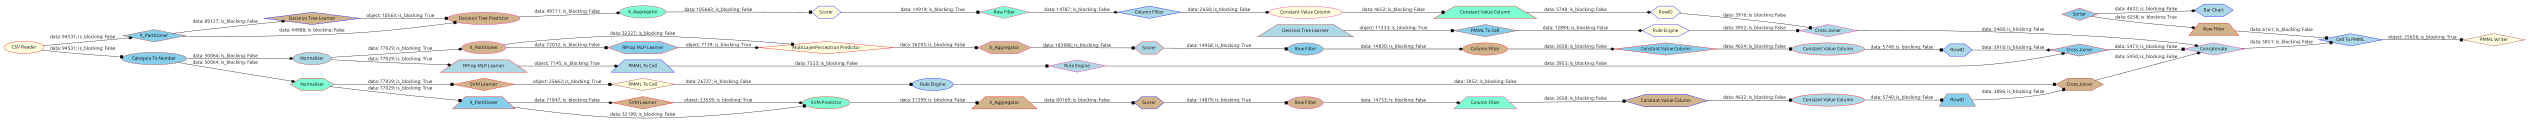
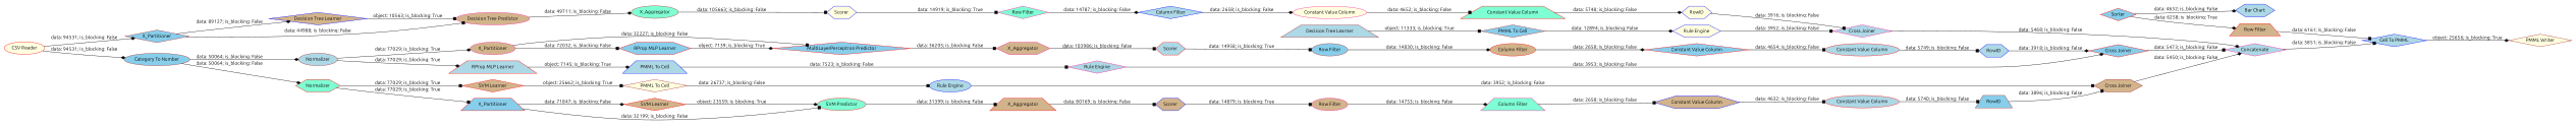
  digraph {
    fontname=Ubuntu
    rankdir=LR
    node [color=red fillcolor=lightblue fontname=Ubuntu shape=diamond style=filled]
    edge [arrowhead=box fontname=Ubuntu]
    n1 [fillcolor=tan label="Column Filter" shape=ellipse]
    n2 [fillcolor=skyblue label="Constant Value Column"]
    n3 [label="Constant Value Column" shape=ellipse]
    n4 [label="Constant Value Column" shape=ellipse]
    n5 [color=brown fillcolor=skyblue label=RowID shape=trapezium]
    n6 [color=brown fillcolor=tan label="Cross Joiner" shape=hexagon]
    n7 [label="RProp MLP Learner" shape=trapezium]
    n8 [color=blue label="PMML To Cell" shape=trapezium]
    n9 [color=deeppink label="Rule Engine"]
    n10 [color=blue fillcolor=tan label="Constant Value Column" shape=hexagon]
    n11 [color=brown fillcolor=skyblue label="PMML To Cell"]
    n12 [color=blue fillcolor=lightyellow label="Rule Engine" shape=hexagon]
    n13 [color=deeppink label="Cross Joiner"]
    n14 [fillcolor=aquamarine label="Constant Value Column" shape=trapezium]
    n15 [color=blue fillcolor=lightyellow label=RowID shape=hexagon]
    n16 [color=deeppink label=Concatenate]
    n17 [color=blue fillcolor=lightyellow label=Scorer shape=hexagon]
    n18 [color=deeppink fillcolor=aquamarine label="Row Filter"]
    n19 [color=blue label="Column Filter"]
    n20 [fillcolor=aquamarine label="SVM Predictor" shape=ellipse]
    n21 [fillcolor=tan label=X_Aggregator shape=trapezium]
    n22 [color=blue fillcolor=tan label=Scorer shape=hexagon]
    n23 [color=deeppink fillcolor=tan label=X_Aggregator shape=hexagon]
    n24 [label=Scorer shape=hexagon]
    n25 [color=brown fillcolor=skyblue label="Row Filter" shape=ellipse]
    n26 [fillcolor=skyblue label="Cross Joiner"]
    n27 [fillcolor=aquamarine label=Normalizer shape=hexagon]
    n28 [fillcolor=tan label="SVM Learner"]
    n29 [fillcolor=skyblue label=X_Partitioner shape=trapezium]
    n30 [color=brown fillcolor=lightyellow label="PMML To Cell"]
    n31 [fillcolor=tan label="SVM Learner"]
    n32 [color=brown fillcolor=skyblue label=X_Partitioner]
    n33 [color=blue fillcolor=tan label="Decision Tree Learner"]
    n34 [color=deeppink fillcolor=tan label="Decision Tree Predictor" shape=ellipse]
    n35 [color=brown fillcolor=aquamarine label=X_Aggregator shape=ellipse]
    n36 [color=blue label="Cell To PMML"]
    n37 [fillcolor=skyblue label=Sorter]
    n38 [fillcolor=tan label="Row Filter" shape=trapezium]
    n39 [color=blue label="Bar Chart" shape=hexagon]
    n40 [color=brown fillcolor=skyblue label="Category To Number" shape=ellipse]
    n41 [color=brown label=Normalizer shape=ellipse]
    n42 [color=deeppink fillcolor=tan label=X_Partitioner shape=ellipse]
    n43 [color=blue label="Rule Engine" shape=ellipse]
-   n44 [fillcolor=lightyellow label="MultiLayerPerceptron Predictor"]
+   n44 [fillcolor=skyblue label="MultiLayerPerceptron Predictor"]
    n45 [fillcolor=skyblue label="RProp MLP Learner" shape=hexagon]
    n46 [color=brown fillcolor=lightyellow label="PMML Writer"]
    n47 [color=deeppink fillcolor=lightyellow label="Constant Value Column" shape=ellipse]
    n48 [color=deeppink fillcolor=tan label="Row Filter" shape=ellipse]
    n49 [color=deeppink fillcolor=aquamarine label="Column Filter" shape=trapezium]
    n50 [color=blue label=RowID shape=hexagon]
    n51 [fillcolor=lightyellow label="CSV Reader" shape=ellipse]
    n52 [color=brown label="Decision Tree Learner" shape=trapezium]
    n1 -> n2 [arrowhead=diamond label="data: 2658; is_blocking: False"]
    n2 -> n3 [label="data: 4654; is_blocking: False"]
    n3 -> n50 [label="data: 5749; is_blocking: False"]
    n4 -> n5 [label="data: 5740; is_blocking: False"]
    n5 -> n6 [label="data: 3896; is_blocking: False"]
    n6 -> n16 [arrowhead=diamond label="data: 5450; is_blocking: False"]
    n7 -> n8 [arrowhead=diamond label="object: 7145; is_blocking: True"]
    n8 -> n9 [label="data: 7523; is_blocking: False"]
    n9 -> n26 [arrowhead=diamond label="data: 3953; is_blocking: False"]
    n10 -> n4 [label="data: 4632; is_blocking: False"]
    n11 -> n12 [arrowhead=diamond label="data: 12894; is_blocking: False"]
    n12 -> n13 [label="data: 3952; is_blocking: False"]
    n13 -> n16 [arrowhead=diamond label="data: 5468; is_blocking: False"]
    n14 -> n15 [arrowhead=diamond label="data: 5748; is_blocking: False"]
    n15 -> n13 [label="data: 3916; is_blocking: False"]
    n16 -> n36 [label="data: 5851; is_blocking: False"]
    n17 -> n18 [label="data: 14919; is_blocking: True"]
    n18 -> n19 [arrowhead=diamond label="data: 14787; is_blocking: False"]
    n19 -> n47 [arrowhead=diamond label="data: 2658; is_blocking: False"]
    n20 -> n21 [label="data: 31399; is_blocking: False"]
    n21 -> n22 [label="data: 80169; is_blocking: False"]
    n22 -> n48 [label="data: 14879; is_blocking: True"]
    n23 -> n24 [label="data: 103986; is_blocking: False"]
    n24 -> n25 [label="data: 14958; is_blocking: True"]
    n25 -> n1 [arrowhead=diamond label="data: 14830; is_blocking: False"]
    n26 -> n16 [label="data: 5473; is_blocking: False"]
    n27 -> n28 [label="data: 77029; is_blocking: True"]
    n27 -> n29 [label="data: 77029; is_blocking: True"]
    n28 -> n30 [label="object: 25662; is_blocking: True"]
    n29 -> n20 [label="data: 32199; is_blocking: False"]
    n29 -> n31 [arrowhead=diamond label="data: 71847; is_blocking: False"]
    n30 -> n43 [label="data: 26737; is_blocking: False"]
    n31 -> n20 [arrowhead=diamond label="object: 23559; is_blocking: True"]
    n32 -> n33 [arrowhead=diamond label="data: 89127; is_blocking: False"]
    n32 -> n34 [label="data: 44988; is_blocking: False"]
    n33 -> n34 [label="object: 10563; is_blocking: True"]
    n34 -> n35 [arrowhead=diamond label="data: 49711; is_blocking: False"]
    n35 -> n17 [label="data: 105663; is_blocking: False"]
-   n36 -> n46 [label="object: 25656; is_blocking: True"]
+   n36 -> n46 [arrowhead=diamond label="object: 25656; is_blocking: True"]
    n37 -> n38 [arrowhead=diamond label="data: 6258; is_blocking: True"]
    n37 -> n39 [arrowhead=diamond label="data: 4632; is_blocking: False"]
    n38 -> n36 [label="data: 6161; is_blocking: False"]
    n40 -> n27 [arrowhead=diamond label="data: 50064; is_blocking: False"]
    n40 -> n41 [arrowhead=diamond label="data: 50064; is_blocking: False"]
    n41 -> n7 [arrowhead=diamond label="data: 77029; is_blocking: True"]
    n41 -> n42 [arrowhead=diamond label="data: 77029; is_blocking: True"]
    n42 -> n44 [label="data: 32227; is_blocking: False"]
    n42 -> n45 [label="data: 72032; is_blocking: False"]
    n43 -> n6 [label="data: 3952; is_blocking: False"]
    n44 -> n23 [label="data: 36205; is_blocking: False"]
    n45 -> n44 [arrowhead=diamond label="object: 7139; is_blocking: True"]
    n47 -> n14 [label="data: 4652; is_blocking: False"]
    n48 -> n49 [arrowhead=diamond label="data: 14753; is_blocking: False"]
    n49 -> n10 [label="data: 2658; is_blocking: False"]
    n50 -> n26 [arrowhead=diamond label="data: 3918; is_blocking: False"]
    n51 -> n32 [arrowhead=diamond label="data: 94531; is_blocking: False"]
-   n51 -> n40 [label="data: 94531; is_blocking: False"]
+   n51 -> n40 [arrowhead=diamond label="data: 94531; is_blocking: False"]
    n52 -> n11 [label="object: 11333; is_blocking: True"]
  }
